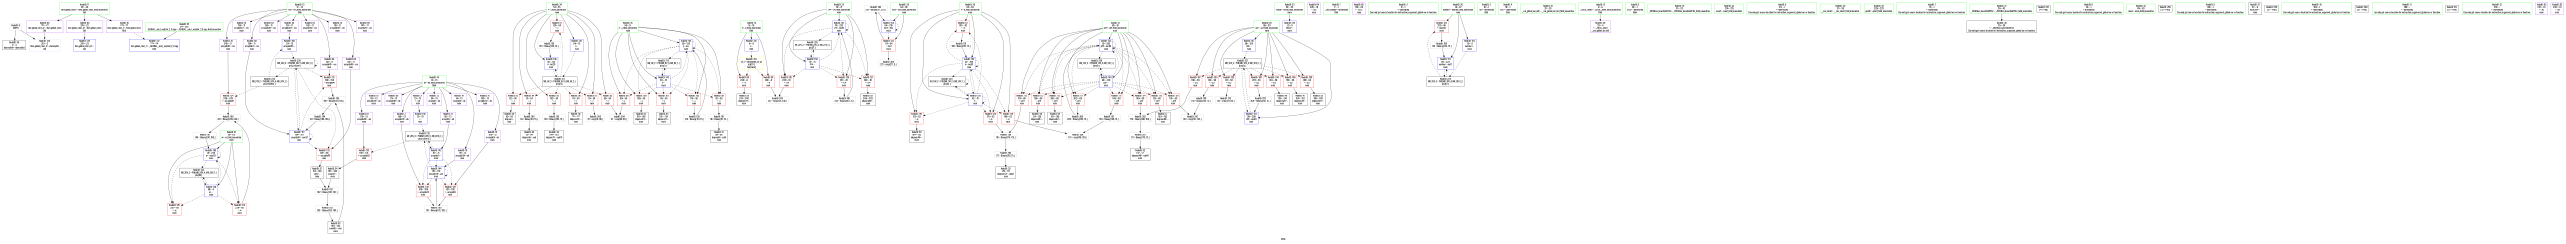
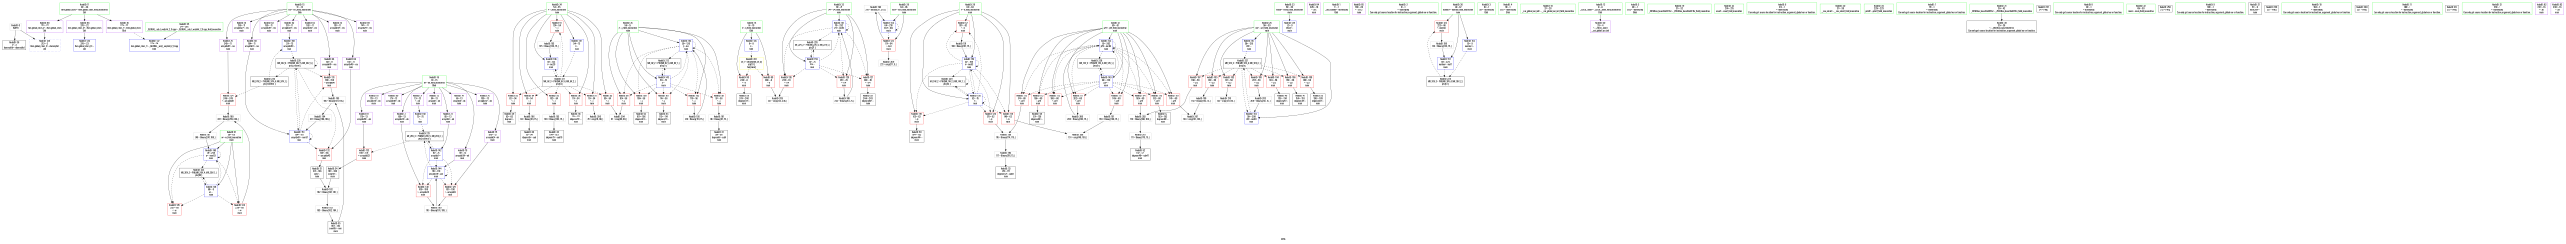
  digraph {
    fontname=Oswald
    label=SVFG
    node [color=red fontname=Oswald shape=record]
    edge [fontname=Oswald style=solid]
    n1 [color=grey label="{NodeID: 0\nNullPtr}"]
    n2 [color=black label="{NodeID: 36\n2\<--3\ndummyVal\<--dummyVal\n}"]
    n3 [color=blue label="{NodeID: 138\n272\<--3\nllvm.global_ctors_2\<--dummyVal\nGlob }" style=dotted]
    n4 [color=grey label="{NodeID: 180\n247 = Binary(239, 246, )\n}"]
    n5 [color=grey label="{NodeID: 181\n248 = Binary(247, 188, )\n}"]
    n6 [color=blue label="{NodeID: 160\n68\<--248\nw\<--rem83\nmain\n}"]
    n7 [label="{NodeID: 125\n255\<--68\n\<--w\nmain\n}"]
    n8 [label="{NodeID: 124\n239\<--68\n\<--w\nmain\n}"]
    n9 [color=black label="{NodeID: 225\nMR_20V_2 = PHI(MR_20V_4, MR_20V_1, )\npts\{69 \}\n}"]
    n10 [label="{NodeID: 97\n124\<--54\n\<--i\nmain\n}"]
    n11 [color=grey label="{NodeID: 193\n125 = Binary(124, 75, )\n}"]
    n12 [color=blue label="{NodeID: 146\n54\<--125\ni\<--inc20\nmain\n}"]
    n13 [color=black label="{NodeID: 211\nMR_6V_3 = PHI(MR_6V_4, MR_6V_2, )\npts\{55 \}\n}"]
    n14 [color=green label="{NodeID: 14\n8\<--10\nn\<--n_field_insensitive\nGlob }"]
    n15 [label="{NodeID: 89\n236\<--8\n\<--n\nmain\n}"]
    n16 [label="{NodeID: 90\n240\<--8\n\<--n\nmain\n}"]
    n17 [color=blue label="{NodeID: 135\n8\<--9\nn\<--\nGlob }"]
    n18 [color=grey label="{NodeID: 205\n237 = cmp(235, 236, )\n}"]
    n19 [color=black label="{NodeID: 58\n241\<--240\nidxprom78\<--\nmain\n}"]
    n20 [color=yellow label="{NodeID: 231\n2V_1 = ENCHI(MR_2V_0)\npts\{10 \}\nFun[main]}" style=double]
    n21 [color=grey label="{NodeID: 194\n218 = Binary(217, 219, )\n}"]
    n22 [color=blue label="{NodeID: 156\n64\<--218\ntest\<--dec\nmain\n}"]
    n23 [label="{NodeID: 122\n217\<--64\n\<--test\nmain\n}"]
    n24 [color=grey label="{NodeID: 209\n221 = cmp(217, 9, )\n}"]
    n25 [label="{NodeID: 111\n149\<--60\n\<--j29\nmain\n}"]
    n26 [color=grey label="{NodeID: 197\n150 = Binary(149, 75, )\n}"]
    n27 [color=grey label="{NodeID: 208\n151 = cmp(148, 150, )\n}"]
    n28 [color=green label="{NodeID: 28\n62\<--63\nk\<--k_field_insensitive\nmain\n}"]
    n29 [label="{NodeID: 118\n148\<--62\n\<--k\nmain\n}"]
    n30 [label="{NodeID: 119\n163\<--62\n\<--k\nmain\n}"]
    n31 [label="{NodeID: 120\n175\<--62\n\<--k\nmain\n}"]
    n32 [label="{NodeID: 121\n197\<--62\n\<--k\nmain\n}"]
    n33 [color=blue label="{NodeID: 150\n62\<--75\nk\<--\nmain\n}"]
    n34 [color=blue label="{NodeID: 152\n62\<--198\nk\<--inc63\nmain\n}"]
    n35 [color=black label="{NodeID: 50\n164\<--163\nidxprom44\<--\nmain\n}"]
    n36 [color=grey label="{NodeID: 198\n176 = Binary(174, 175, )\n}"]
    n37 [color=grey label="{NodeID: 191\n198 = Binary(197, 75, )\n}"]
    n38 [color=black label="{NodeID: 229\nMR_14V_2 = PHI(MR_14V_3, MR_14V_1, )\npts\{63 \}\n}"]
    n39 [color=grey label="{NodeID: 196\n177 = Binary(176, 75, )\n}"]
    n40 [color=black label="{NodeID: 42\n104\<--103\nidxprom11\<--sub10\nmain\n}"]
    n41 [color=blue label="{NodeID: 139\n52\<--9\nretval\<--\nmain\n}"]
    n42 [color=black label="{NodeID: 56\n190\<--189\nidxprom58\<--\nmain\n}"]
    n43 [color=blue label="{NodeID: 153\n60\<--203\nj29\<--inc66\nmain\n}"]
    n44 [label="{NodeID: 110\n141\<--60\n\<--j29\nmain\n}"]
    n45 [label="{NodeID: 112\n156\<--60\n\<--j29\nmain\n}"]
    n46 [label="{NodeID: 113\n160\<--60\n\<--j29\nmain\n}"]
    n47 [label="{NodeID: 114\n169\<--60\n\<--j29\nmain\n}"]
    n48 [label="{NodeID: 115\n174\<--60\n\<--j29\nmain\n}"]
    n49 [label="{NodeID: 116\n192\<--60\n\<--j29\nmain\n}"]
    n50 [label="{NodeID: 117\n202\<--60\n\<--j29\nmain\n}"]
    n51 [color=black label="{NodeID: 228\nMR_12V_2 = PHI(MR_12V_4, MR_12V_1, )\npts\{61 \}\n}"]
    n52 [color=grey label="{NodeID: 207\n144 = cmp(141, 143, )\n}"]
    n53 [color=black label="{NodeID: 48\n157\<--156\nidxprom40\<--\nmain\n}"]
-   n54 [color=black label="{NodeID: 49\n161\<--160\nidxprom42\<--\nmain\n}"]
    n55 [color=grey label="{NodeID: 202\n170 = Binary(168, 169, )\n}"]
    n56 [color=black label="{NodeID: 57\n193\<--192\nidxprom60\<--\nmain\n}"]
    n57 [color=grey label="{NodeID: 200\n203 = Binary(202, 75, )\n}"]
    n58 [color=blue label="{NodeID: 149\n60\<--129\nj29\<--\nmain\n}"]
    n59 [color=grey label="{NodeID: 201\n171 = Binary(170, 75, )\n}"]
    n60 [color=purple label="{NodeID: 70\n245\<--11\narrayidx81\<--res\nmain\n}"]
    n61 [label="{NodeID: 134\n246\<--245\n\<--arrayidx81\nmain\n}"]
    n62 [color=purple label="{NodeID: 84\n226\<--18\n\<--.str.1\nmain\n}"]
    n63 [color=green label="{NodeID: 1\n7\<--1\n__dso_handle\<--dummyObj\nGlob }"]
    n64 [color=blue label="{NodeID: 158\n68\<--9\nw\<--\nmain\n}"]
    n65 [label="{NodeID: 98\n89\<--56\n\<--j\nmain\n}"]
    n66 [color=grey label="{NodeID: 204\n91 = cmp(89, 90, )\n}"]
    n67 [color=green label="{NodeID: 15\n11\<--12\nres\<--res_field_insensitive\nGlob }"]
    n68 [color=purple label="{NodeID: 61\n136\<--11\narrayidx27\<--res\nmain\n}"]
    n69 [color=purple label="{NodeID: 62\n137\<--11\narrayidx28\<--res\nmain\n}"]
    n70 [color=purple label="{NodeID: 63\n155\<--11\narrayidx39\<--res\nmain\n}"]
    n71 [color=purple label="{NodeID: 64\n158\<--11\narrayidx41\<--res\nmain\n}"]
    n72 [color=purple label="{NodeID: 65\n162\<--11\narrayidx43\<--res\nmain\n}"]
    n73 [color=purple label="{NodeID: 66\n165\<--11\narrayidx45\<--res\nmain\n}"]
    n74 [color=purple label="{NodeID: 67\n191\<--11\narrayidx59\<--res\nmain\n}"]
    n75 [color=purple label="{NodeID: 68\n194\<--11\narrayidx61\<--res\nmain\n}"]
    n76 [color=purple label="{NodeID: 69\n242\<--11\narrayidx79\<--res\nmain\n}"]
    n77 [color=blue label="{NodeID: 148\n137\<--75\narrayidx28\<--\nmain\n}"]
    n78 [label="{NodeID: 131\n159\<--158\n\<--arrayidx41\nmain\n}"]
    n79 [label="{NodeID: 132\n166\<--165\n\<--arrayidx45\nmain\n}"]
    n80 [color=blue label="{NodeID: 151\n194\<--187\narrayidx61\<--rem57\nmain\n}"]
    n81 [color=black label="{NodeID: 220\nMR_24V_4 = PHI(MR_24V_5, MR_24V_3, )\npts\{120000 \}\n}"]
    n82 [color=grey label="{NodeID: 185\n186 = Binary(159, 185, )\n}"]
    n83 [color=black label="{NodeID: 51\n167\<--166\nconv\<--\nmain\n}"]
    n84 [color=grey label="{NodeID: 195\n120 = Binary(119, 75, )\n}"]
    n85 [color=blue label="{NodeID: 145\n56\<--120\nj\<--inc\nmain\n}"]
    n86 [label="{NodeID: 99\n97\<--56\n\<--j\nmain\n}"]
    n87 [label="{NodeID: 100\n106\<--56\n\<--j\nmain\n}"]
    n88 [label="{NodeID: 101\n114\<--56\n\<--j\nmain\n}"]
    n89 [color=black label="{NodeID: 212\nMR_8V_2 = PHI(MR_8V_4, MR_8V_1, )\npts\{57 \}\n}"]
    n90 [label="{NodeID: 102\n119\<--56\n\<--j\nmain\n}"]
    n91 [color=grey label="{NodeID: 187\n98 = Binary(97, 75, )\n}"]
    n92 [color=black label="{NodeID: 43\n107\<--106\nidxprom13\<--\nmain\n}"]
    n93 [color=black label="{NodeID: 45\n115\<--114\nidxprom17\<--\nmain\n}"]
    n94 [color=blue label="{NodeID: 143\n56\<--75\nj\<--\nmain\n}"]
    n95 [color=green label="{NodeID: 29\n64\<--65\ntest\<--test_field_insensitive\nmain\n}"]
    n96 [label="{NodeID: 126\n235\<--70\n\<--i74\nmain\n}"]
    n97 [color=blue label="{NodeID: 140\n73\<--75\n\<--\nmain\n}"]
    n98 [color=black label="{NodeID: 213\nMR_26V_3 = PHI(MR_26V_5, MR_26V_2, )\npts\{150000 \}\n}"]
    n99 [color=blue label="{NodeID: 142\n85\<--75\narrayidx1\<--\nmain\n}"]
    n100 [label="{NodeID: 133\n180\<--179\n\<--arrayidx53\nmain\n}"]
    n101 [label="{NodeID: 129\n101\<--100\n\<--arrayidx9\nmain\n}"]
    n102 [label="{NodeID: 130\n109\<--108\n\<--arrayidx14\nmain\n}"]
    n103 [color=blue label="{NodeID: 144\n116\<--110\narrayidx18\<--add\nmain\n}"]
    n104 [color=black label="{NodeID: 54\n181\<--180\nconv54\<--\nmain\n}"]
    n105 [color=blue label="{NodeID: 154\n58\<--208\ni22\<--inc69\nmain\n}"]
    n106 [color=black label="{NodeID: 227\nMR_10V_3 = PHI(MR_10V_4, MR_10V_2, )\npts\{59 \}\n}"]
    n107 [label="{NodeID: 103\n131\<--58\n\<--i22\nmain\n}"]
    n108 [label="{NodeID: 104\n134\<--58\n\<--i22\nmain\n}"]
    n109 [label="{NodeID: 105\n142\<--58\n\<--i22\nmain\n}"]
    n110 [label="{NodeID: 106\n153\<--58\n\<--i22\nmain\n}"]
    n111 [label="{NodeID: 107\n168\<--58\n\<--i22\nmain\n}"]
    n112 [label="{NodeID: 108\n189\<--58\n\<--i22\nmain\n}"]
    n113 [label="{NodeID: 109\n207\<--58\n\<--i22\nmain\n}"]
    n114 [color=grey label="{NodeID: 210\n132 = cmp(131, 80, )\n}"]
    n115 [color=black label="{NodeID: 46\n135\<--134\nidxprom26\<--\nmain\n}"]
    n116 [color=grey label="{NodeID: 190\n143 = Binary(142, 75, )\n}"]
    n117 [color=black label="{NodeID: 47\n154\<--153\nidxprom38\<--\nmain\n}"]
    n118 [color=grey label="{NodeID: 203\n208 = Binary(207, 75, )\n}"]
    n119 [color=purple label="{NodeID: 71\n73\<--13\n\<--nk\nmain\n}"]
    n120 [color=purple label="{NodeID: 85\n256\<--20\n\<--.str.2\nmain\n}"]
    n121 [color=green label="{NodeID: 2\n9\<--1\n\<--dummyObj\nCan only get source location for instruction, argument, global var or function.}"]
    n122 [color=grey label="{NodeID: 182\n182 = Binary(167, 181, )\n}"]
    n123 [color=grey label="{NodeID: 183\n183 = Binary(182, 184, )\n}"]
    n124 [color=black label="{NodeID: 55\n185\<--183\nconv55\<--rem\nmain\n}"]
    n125 [color=black label="{NodeID: 41\n99\<--98\nidxprom8\<--sub7\nmain\n}"]
    n126 [color=green label="{NodeID: 16\n13\<--15\nnk\<--nk_field_insensitive\nGlob }"]
    n127 [color=purple label="{NodeID: 72\n84\<--13\narrayidx\<--nk\nmain\n}"]
    n128 [color=purple label="{NodeID: 73\n85\<--13\narrayidx1\<--nk\nmain\n}"]
    n129 [color=purple label="{NodeID: 74\n96\<--13\narrayidx6\<--nk\nmain\n}"]
    n130 [color=purple label="{NodeID: 75\n100\<--13\narrayidx9\<--nk\nmain\n}"]
    n131 [color=purple label="{NodeID: 76\n105\<--13\narrayidx12\<--nk\nmain\n}"]
    n132 [color=purple label="{NodeID: 77\n108\<--13\narrayidx14\<--nk\nmain\n}"]
    n133 [color=purple label="{NodeID: 78\n113\<--13\narrayidx16\<--nk\nmain\n}"]
    n134 [color=purple label="{NodeID: 79\n116\<--13\narrayidx18\<--nk\nmain\n}"]
    n135 [color=purple label="{NodeID: 80\n173\<--13\narrayidx49\<--nk\nmain\n}"]
    n136 [color=purple label="{NodeID: 81\n179\<--13\narrayidx53\<--nk\nmain\n}"]
    n137 [color=grey label="{NodeID: 189\n110 = Binary(101, 109, )\n}"]
    n138 [color=black label="{NodeID: 53\n178\<--177\nidxprom52\<--sub51\nmain\n}"]
    n139 [color=green label="{NodeID: 30\n66\<--67\nnumber\<--number_field_insensitive\nmain\n}"]
    n140 [label="{NodeID: 123\n223\<--66\n\<--number\nmain\n}"]
    n141 [color=blue label="{NodeID: 155\n66\<--9\nnumber\<--\nmain\n}"]
    n142 [color=blue label="{NodeID: 157\n66\<--224\nnumber\<--inc71\nmain\n}"]
    n143 [color=grey label="{NodeID: 199\n224 = Binary(223, 75, )\n}"]
    n144 [color=black label="{NodeID: 224\nMR_18V_3 = PHI(MR_18V_4, MR_18V_2, )\npts\{67 \}\n}"]
    n145 [label="{NodeID: 127\n243\<--70\n\<--i74\nmain\n}"]
    n146 [color=black label="{NodeID: 59\n244\<--243\nidxprom80\<--\nmain\n}"]
    n147 [color=black label="{NodeID: 44\n112\<--111\nidxprom15\<--\nmain\n}"]
    n148 [color=blue label="{NodeID: 141\n54\<--75\ni\<--\nmain\n}"]
    n149 [label="{NodeID: 91\n78\<--54\n\<--i\nmain\n}"]
    n150 [label="{NodeID: 92\n82\<--54\n\<--i\nmain\n}"]
    n151 [label="{NodeID: 93\n90\<--54\n\<--i\nmain\n}"]
    n152 [label="{NodeID: 94\n93\<--54\n\<--i\nmain\n}"]
    n153 [label="{NodeID: 95\n102\<--54\n\<--i\nmain\n}"]
    n154 [label="{NodeID: 96\n111\<--54\n\<--i\nmain\n}"]
    n155 [color=grey label="{NodeID: 206\n79 = cmp(78, 80, )\n}"]
    n156 [color=black label="{NodeID: 39\n83\<--82\nidxprom\<--\nmain\n}"]
    n157 [color=grey label="{NodeID: 186\n94 = Binary(93, 75, )\n}"]
    n158 [color=grey label="{NodeID: 192\n103 = Binary(102, 75, )\n}"]
    n159 [color=purple label="{NodeID: 86\n270\<--22\nllvm.global_ctors_0\<--llvm.global_ctors\nGlob }"]
    n160 [color=blue label="{NodeID: 136\n270\<--23\nllvm.global_ctors_0\<--\nGlob }"]
    n161 [color=green label="{NodeID: 3\n16\<--1\n.str\<--dummyObj\nGlob }"]
    n162 [color=grey label="{NodeID: 184\n187 = Binary(186, 188, )\n}"]
    n163 [color=green label="{NodeID: 17\n22\<--26\nllvm.global_ctors\<--llvm.global_ctors_field_insensitive\nGlob }"]
    n164 [color=purple label="{NodeID: 87\n271\<--22\nllvm.global_ctors_1\<--llvm.global_ctors\nGlob }"]
    n165 [color=purple label="{NodeID: 88\n272\<--22\nllvm.global_ctors_2\<--llvm.global_ctors\nGlob }"]
    n166 [color=blue label="{NodeID: 137\n271\<--24\nllvm.global_ctors_1\<--_GLOBAL__sub_I_wojtekt_2_0.cpp\nGlob }"]
    n167 [color=black label="{NodeID: 52\n172\<--171\nidxprom48\<--sub47\nmain\n}"]
    n168 [color=green label="{NodeID: 31\n68\<--69\nw\<--w_field_insensitive\nmain\n}"]
    n169 [color=black label="{NodeID: 40\n95\<--94\nidxprom5\<--sub\nmain\n}"]
    n170 [label="{NodeID: 128\n251\<--70\n\<--i74\nmain\n}"]
    n171 [color=grey label="{NodeID: 188\n252 = Binary(251, 75, )\n}"]
    n172 [color=blue label="{NodeID: 161\n70\<--252\ni74\<--inc85\nmain\n}"]
    n173 [color=black label="{NodeID: 226\nMR_22V_2 = PHI(MR_22V_4, MR_22V_1, )\npts\{71 \}\n}"]
    n174 [color=green label="{NodeID: 4\n18\<--1\n.str.1\<--dummyObj\nGlob }"]
    n175 [color=black label="{NodeID: 230\nMR_24V_2 = PHI(MR_24V_4, MR_24V_1, )\npts\{120000 \}\n}"]
    n176 [color=green label="{NodeID: 18\n27\<--28\n__cxx_global_var_init\<--__cxx_global_var_init_field_insensitive\n}"]
    n177 [color=green label="{NodeID: 32\n70\<--71\ni74\<--i74_field_insensitive\nmain\n}"]
    n178 [color=blue label="{NodeID: 159\n70\<--75\ni74\<--\nmain\n}"]
    n179 [color=purple label="{NodeID: 60\n33\<--4\n\<--_ZStL8__ioinit\n__cxx_global_var_init\n}"]
    n180 [color=green label="{NodeID: 5\n20\<--1\n.str.2\<--dummyObj\nGlob }"]
    n181 [color=green label="{NodeID: 19\n31\<--32\n_ZNSt8ios_base4InitC1Ev\<--_ZNSt8ios_base4InitC1Ev_field_insensitive\n}"]
    n182 [color=green label="{NodeID: 33\n214\<--215\nscanf\<--scanf_field_insensitive\n}"]
    n183 [color=green label="{NodeID: 6\n23\<--1\n\<--dummyObj\nCan only get source location for instruction, argument, global var or function.}"]
    n184 [color=green label="{NodeID: 20\n37\<--38\n__cxa_atexit\<--__cxa_atexit_field_insensitive\n}"]
    n185 [color=green label="{NodeID: 34\n228\<--229\nprintf\<--printf_field_insensitive\n}"]
    n186 [color=green label="{NodeID: 7\n75\<--1\n\<--dummyObj\nCan only get source location for instruction, argument, global var or function.}"]
    n187 [color=green label="{NodeID: 21\n36\<--42\n_ZNSt8ios_base4InitD1Ev\<--_ZNSt8ios_base4InitD1Ev_field_insensitive\n}"]
    n188 [color=black label="{NodeID: 38\n35\<--36\n\<--_ZNSt8ios_base4InitD1Ev\nCan only get source location for instruction, argument, global var or function.}"]
    n189 [color=green label="{NodeID: 35\n24\<--266\n_GLOBAL__sub_I_wojtekt_2_0.cpp\<--_GLOBAL__sub_I_wojtekt_2_0.cpp_field_insensitive\n}"]
    n190 [color=black label="{NodeID: 257\n34 = PHI()\n}"]
    n191 [color=green label="{NodeID: 8\n80\<--1\n\<--dummyObj\nCan only get source location for instruction, argument, global var or function.}"]
    n192 [color=green label="{NodeID: 22\n49\<--50\nmain\<--main_field_insensitive\n}"]
    n193 [color=blue label="{NodeID: 147\n58\<--129\ni22\<--\nmain\n}"]
    n194 [color=black label="{NodeID: 258\n213 = PHI()\n}"]
    n195 [color=green label="{NodeID: 9\n129\<--1\n\<--dummyObj\nCan only get source location for instruction, argument, global var or function.}"]
    n196 [color=green label="{NodeID: 23\n52\<--53\nretval\<--retval_field_insensitive\nmain\n}"]
    n197 [color=black label="{NodeID: 37\n51\<--9\nmain_ret\<--\nmain\n}"]
    n198 [color=black label="{NodeID: 259\n227 = PHI()\n}"]
    n199 [color=green label="{NodeID: 10\n184\<--1\n\<--dummyObj\nCan only get source location for instruction, argument, global var or function.}"]
    n200 [color=green label="{NodeID: 24\n54\<--55\ni\<--i_field_insensitive\nmain\n}"]
    n201 [color=black label="{NodeID: 260\n231 = PHI()\n}"]
    n202 [color=green label="{NodeID: 11\n188\<--1\n\<--dummyObj\nCan only get source location for instruction, argument, global var or function.}"]
    n203 [color=green label="{NodeID: 25\n56\<--57\nj\<--j_field_insensitive\nmain\n}"]
    n204 [color=black label="{NodeID: 261\n257 = PHI()\n}"]
    n205 [color=green label="{NodeID: 12\n219\<--1\n\<--dummyObj\nCan only get source location for instruction, argument, global var or function.}"]
    n206 [color=green label="{NodeID: 26\n58\<--59\ni22\<--i22_field_insensitive\nmain\n}"]
    n207 [color=purple label="{NodeID: 82\n212\<--16\n\<--.str\nmain\n}"]
    n208 [color=green label="{NodeID: 13\n4\<--6\n_ZStL8__ioinit\<--_ZStL8__ioinit_field_insensitive\nGlob }"]
    n209 [color=green label="{NodeID: 27\n60\<--61\nj29\<--j29_field_insensitive\nmain\n}"]
    n210 [color=purple label="{NodeID: 83\n230\<--16\n\<--.str\nmain\n}"]
    n1 -> n2
    n1 -> n3
    n4 -> n5
    n5 -> n6
    n6 -> n6 [style=dashed]
    n6 -> n7 [style=dashed]
    n6 -> n8 [style=dashed]
    n6 -> n9 [style=dashed]
    n8 -> n4
    n9 -> n64 [style=dashed]
    n10 -> n11
    n11 -> n12
    n12 -> n13 [style=dashed]
    n13 -> n10 [style=dashed]
    n13 -> n12 [style=dashed]
    n13 -> n149 [style=dashed]
    n13 -> n150 [style=dashed]
    n13 -> n151 [style=dashed]
    n13 -> n152 [style=dashed]
    n13 -> n153 [style=dashed]
    n13 -> n154 [style=dashed]
    n14 -> n15
    n14 -> n16
    n14 -> n17
    n15 -> n18
    n16 -> n19
    n17 -> n20 [style=dashed]
    n20 -> n15 [style=dashed]
    n20 -> n16 [style=dashed]
    n21 -> n22
    n22 -> n22 [style=dashed]
    n22 -> n23 [style=dashed]
    n23 -> n21
    n23 -> n24
    n25 -> n26
    n26 -> n27
    n28 -> n29
    n28 -> n30
    n28 -> n31
    n28 -> n32
    n28 -> n33
    n28 -> n34
    n29 -> n27
    n30 -> n35
    n31 -> n36
    n32 -> n37
    n33 -> n29 [style=dashed]
    n33 -> n30 [style=dashed]
    n33 -> n31 [style=dashed]
    n33 -> n32 [style=dashed]
    n33 -> n33 [style=dashed]
    n33 -> n34 [style=dashed]
    n33 -> n38 [style=dashed]
    n34 -> n29 [style=dashed]
    n34 -> n30 [style=dashed]
    n34 -> n31 [style=dashed]
    n34 -> n32 [style=dashed]
    n34 -> n33 [style=dashed]
    n34 -> n34 [style=dashed]
    n34 -> n38 [style=dashed]
    n36 -> n39
    n37 -> n34
    n38 -> n33 [style=dashed]
    n38 -> n38 [style=dashed]
    n39 -> n138
    n43 -> n25 [style=dashed]
    n43 -> n43 [style=dashed]
    n43 -> n44 [style=dashed]
    n43 -> n45 [style=dashed]
    n43 -> n46 [style=dashed]
    n43 -> n47 [style=dashed]
    n43 -> n48 [style=dashed]
    n43 -> n49 [style=dashed]
    n43 -> n50 [style=dashed]
    n43 -> n51 [style=dashed]
    n44 -> n52
    n45 -> n53
-   n46 -> n54
    n47 -> n55
    n48 -> n36
    n49 -> n56
    n50 -> n57
    n51 -> n58 [style=dashed]
    n55 -> n59
    n57 -> n43
    n58 -> n25 [style=dashed]
    n58 -> n43 [style=dashed]
    n58 -> n44 [style=dashed]
    n58 -> n45 [style=dashed]
    n58 -> n46 [style=dashed]
    n58 -> n47 [style=dashed]
    n58 -> n48 [style=dashed]
    n58 -> n49 [style=dashed]
    n58 -> n50 [style=dashed]
    n58 -> n51 [style=dashed]
    n59 -> n167
    n60 -> n61
    n61 -> n4
    n64 -> n6 [style=dashed]
    n64 -> n7 [style=dashed]
    n64 -> n8 [style=dashed]
    n64 -> n9 [style=dashed]
    n65 -> n66
    n67 -> n60
    n67 -> n68
    n67 -> n69
    n67 -> n70
    n67 -> n71
    n67 -> n72
    n67 -> n73
    n67 -> n74
    n67 -> n75
    n67 -> n76
    n69 -> n77
    n71 -> n78
    n73 -> n79
    n75 -> n80
    n77 -> n81 [style=dashed]
    n78 -> n82
    n79 -> n83
    n80 -> n78 [style=dashed]
    n80 -> n79 [style=dashed]
    n80 -> n80 [style=dashed]
    n80 -> n81 [style=dashed]
    n81 -> n78 [style=dashed]
    n81 -> n79 [style=dashed]
    n81 -> n80 [style=dashed]
    n81 -> n81 [style=dashed]
    n81 -> n175 [style=dashed]
    n82 -> n162
    n83 -> n122
    n84 -> n85
    n85 -> n65 [style=dashed]
    n85 -> n85 [style=dashed]
    n85 -> n86 [style=dashed]
    n85 -> n87 [style=dashed]
    n85 -> n88 [style=dashed]
    n85 -> n89 [style=dashed]
    n85 -> n90 [style=dashed]
    n86 -> n91
    n87 -> n92
    n88 -> n93
    n89 -> n94 [style=dashed]
    n90 -> n84
    n91 -> n125
    n94 -> n65 [style=dashed]
    n94 -> n85 [style=dashed]
    n94 -> n86 [style=dashed]
    n94 -> n87 [style=dashed]
    n94 -> n88 [style=dashed]
    n94 -> n89 [style=dashed]
    n94 -> n90 [style=dashed]
    n95 -> n22
    n95 -> n23
    n96 -> n18
    n97 -> n98 [style=dashed]
    n98 -> n99 [style=dashed]
    n98 -> n100 [style=dashed]
    n99 -> n98 [style=dashed]
    n99 -> n101 [style=dashed]
    n99 -> n102 [style=dashed]
    n99 -> n103 [style=dashed]
    n100 -> n104
    n101 -> n137
    n102 -> n137
    n103 -> n98 [style=dashed]
    n103 -> n101 [style=dashed]
    n103 -> n102 [style=dashed]
    n103 -> n103 [style=dashed]
    n104 -> n122
    n105 -> n106 [style=dashed]
    n106 -> n105 [style=dashed]
    n106 -> n107 [style=dashed]
    n106 -> n108 [style=dashed]
    n106 -> n109 [style=dashed]
    n106 -> n110 [style=dashed]
    n106 -> n111 [style=dashed]
    n106 -> n112 [style=dashed]
    n106 -> n113 [style=dashed]
    n107 -> n114
    n108 -> n115
    n109 -> n116
    n110 -> n117
    n111 -> n55
    n112 -> n42
    n113 -> n118
    n116 -> n52
    n118 -> n105
    n119 -> n97
    n122 -> n123
    n123 -> n124
    n124 -> n82
    n126 -> n119
    n126 -> n127
    n126 -> n128
    n126 -> n129
    n126 -> n130
    n126 -> n131
    n126 -> n132
    n126 -> n133
    n126 -> n134
    n126 -> n135
    n126 -> n136
    n128 -> n99
    n130 -> n101
    n132 -> n102
    n134 -> n103
    n136 -> n100
    n137 -> n103
    n139 -> n140
    n139 -> n141
    n139 -> n142
    n140 -> n143
    n141 -> n144 [style=dashed]
    n142 -> n144 [style=dashed]
    n143 -> n142
    n144 -> n140 [style=dashed]
-   n144 -> n142 [style=dashed]
    n145 -> n146
    n148 -> n13 [style=dashed]
    n149 -> n155
    n150 -> n156
    n151 -> n66
    n152 -> n157
    n153 -> n158
    n154 -> n147
    n157 -> n169
    n158 -> n40
    n159 -> n160
    n162 -> n80
    n163 -> n159
    n163 -> n164
    n163 -> n165
    n164 -> n166 [style=dashed]
    n165 -> n3
    n168 -> n6
    n168 -> n7
    n168 -> n8
    n168 -> n64
    n170 -> n171
    n171 -> n172
    n172 -> n96 [style=dashed]
    n172 -> n145 [style=dashed]
    n172 -> n170 [style=dashed]
    n172 -> n172 [style=dashed]
    n172 -> n173 [style=dashed]
    n173 -> n178 [style=dashed]
    n175 -> n61 [style=dashed]
    n175 -> n77 [style=dashed]
    n177 -> n96
    n177 -> n145
    n177 -> n170
    n177 -> n172
    n177 -> n178
    n178 -> n96 [style=dashed]
    n178 -> n145 [style=dashed]
    n178 -> n170 [style=dashed]
    n178 -> n172 [style=dashed]
    n178 -> n173 [style=dashed]
    n187 -> n188
    n189 -> n166
    n193 -> n106 [style=dashed]
    n196 -> n41
    n200 -> n10
    n200 -> n12
    n200 -> n148
    n200 -> n149
    n200 -> n150
    n200 -> n151
    n200 -> n152
    n200 -> n153
    n200 -> n154
    n203 -> n65
    n203 -> n85
    n203 -> n86
    n203 -> n87
    n203 -> n88
    n203 -> n90
    n203 -> n94
    n206 -> n105
    n206 -> n107
    n206 -> n108
    n206 -> n109
    n206 -> n110
    n206 -> n111
    n206 -> n112
    n206 -> n113
    n206 -> n193
    n208 -> n179
    n209 -> n25
    n209 -> n43
    n209 -> n44
    n209 -> n45
    n209 -> n46
    n209 -> n47
    n209 -> n48
    n209 -> n49
    n209 -> n50
    n209 -> n58
  }
